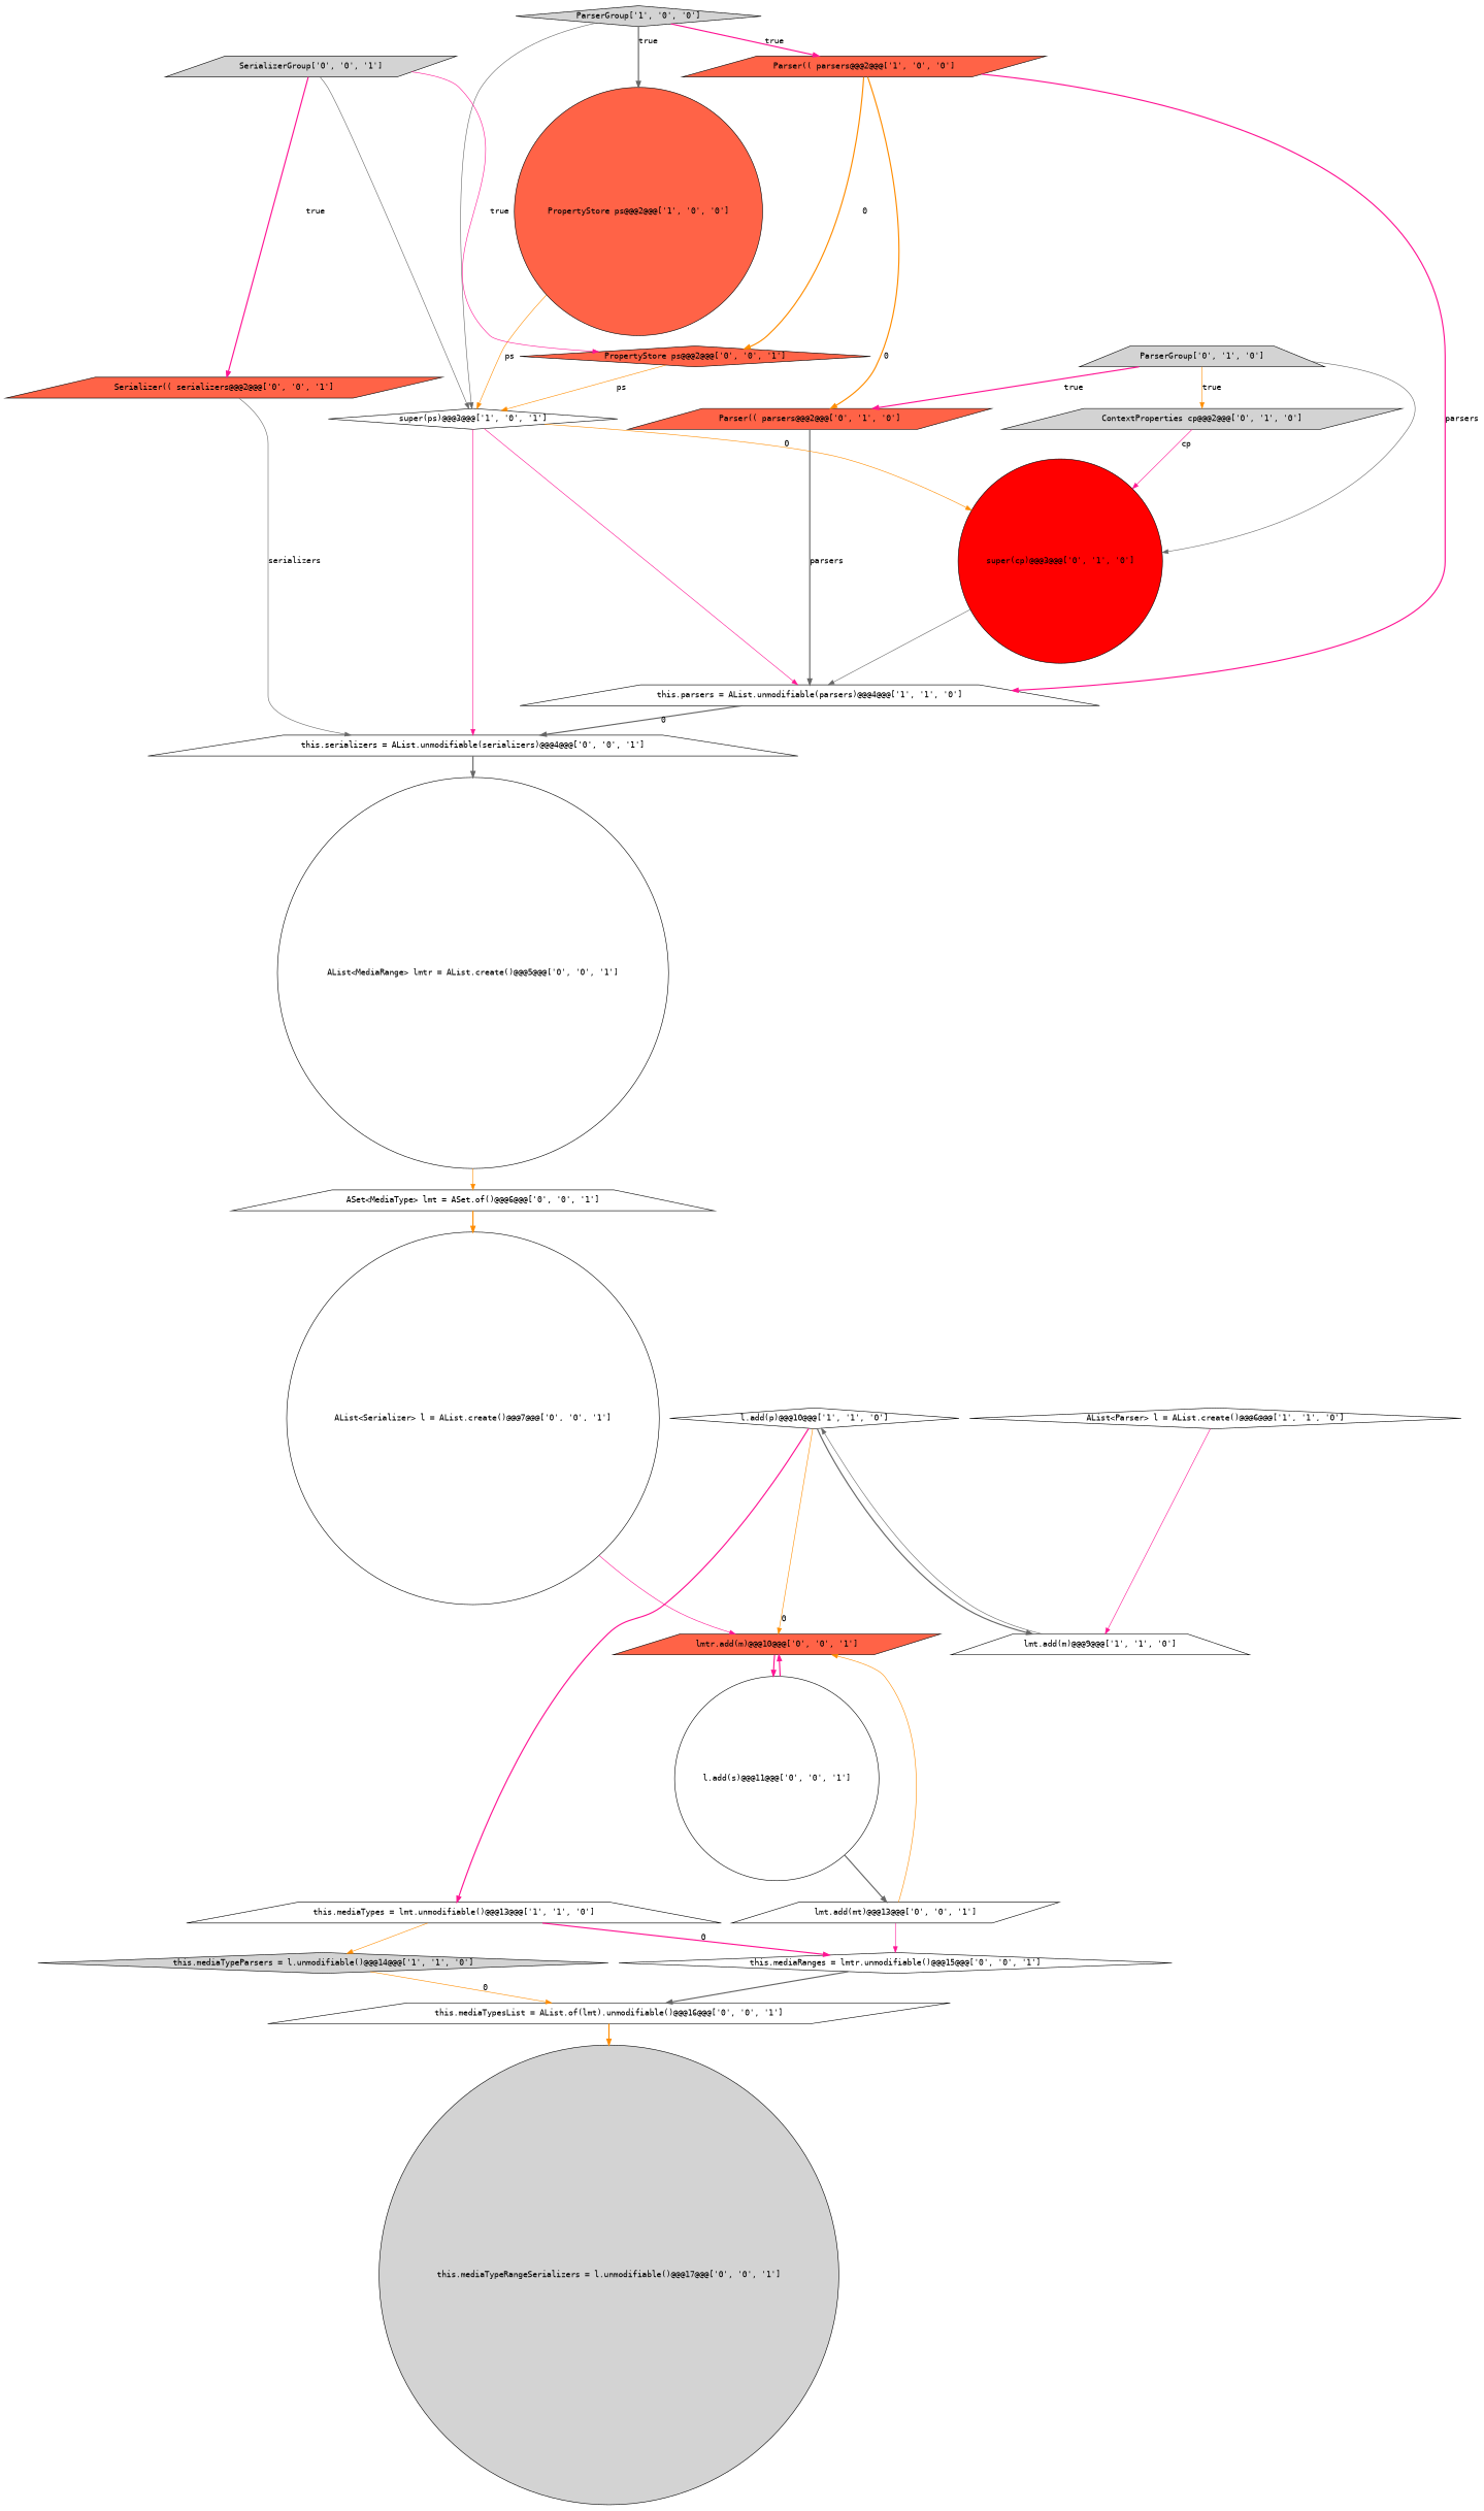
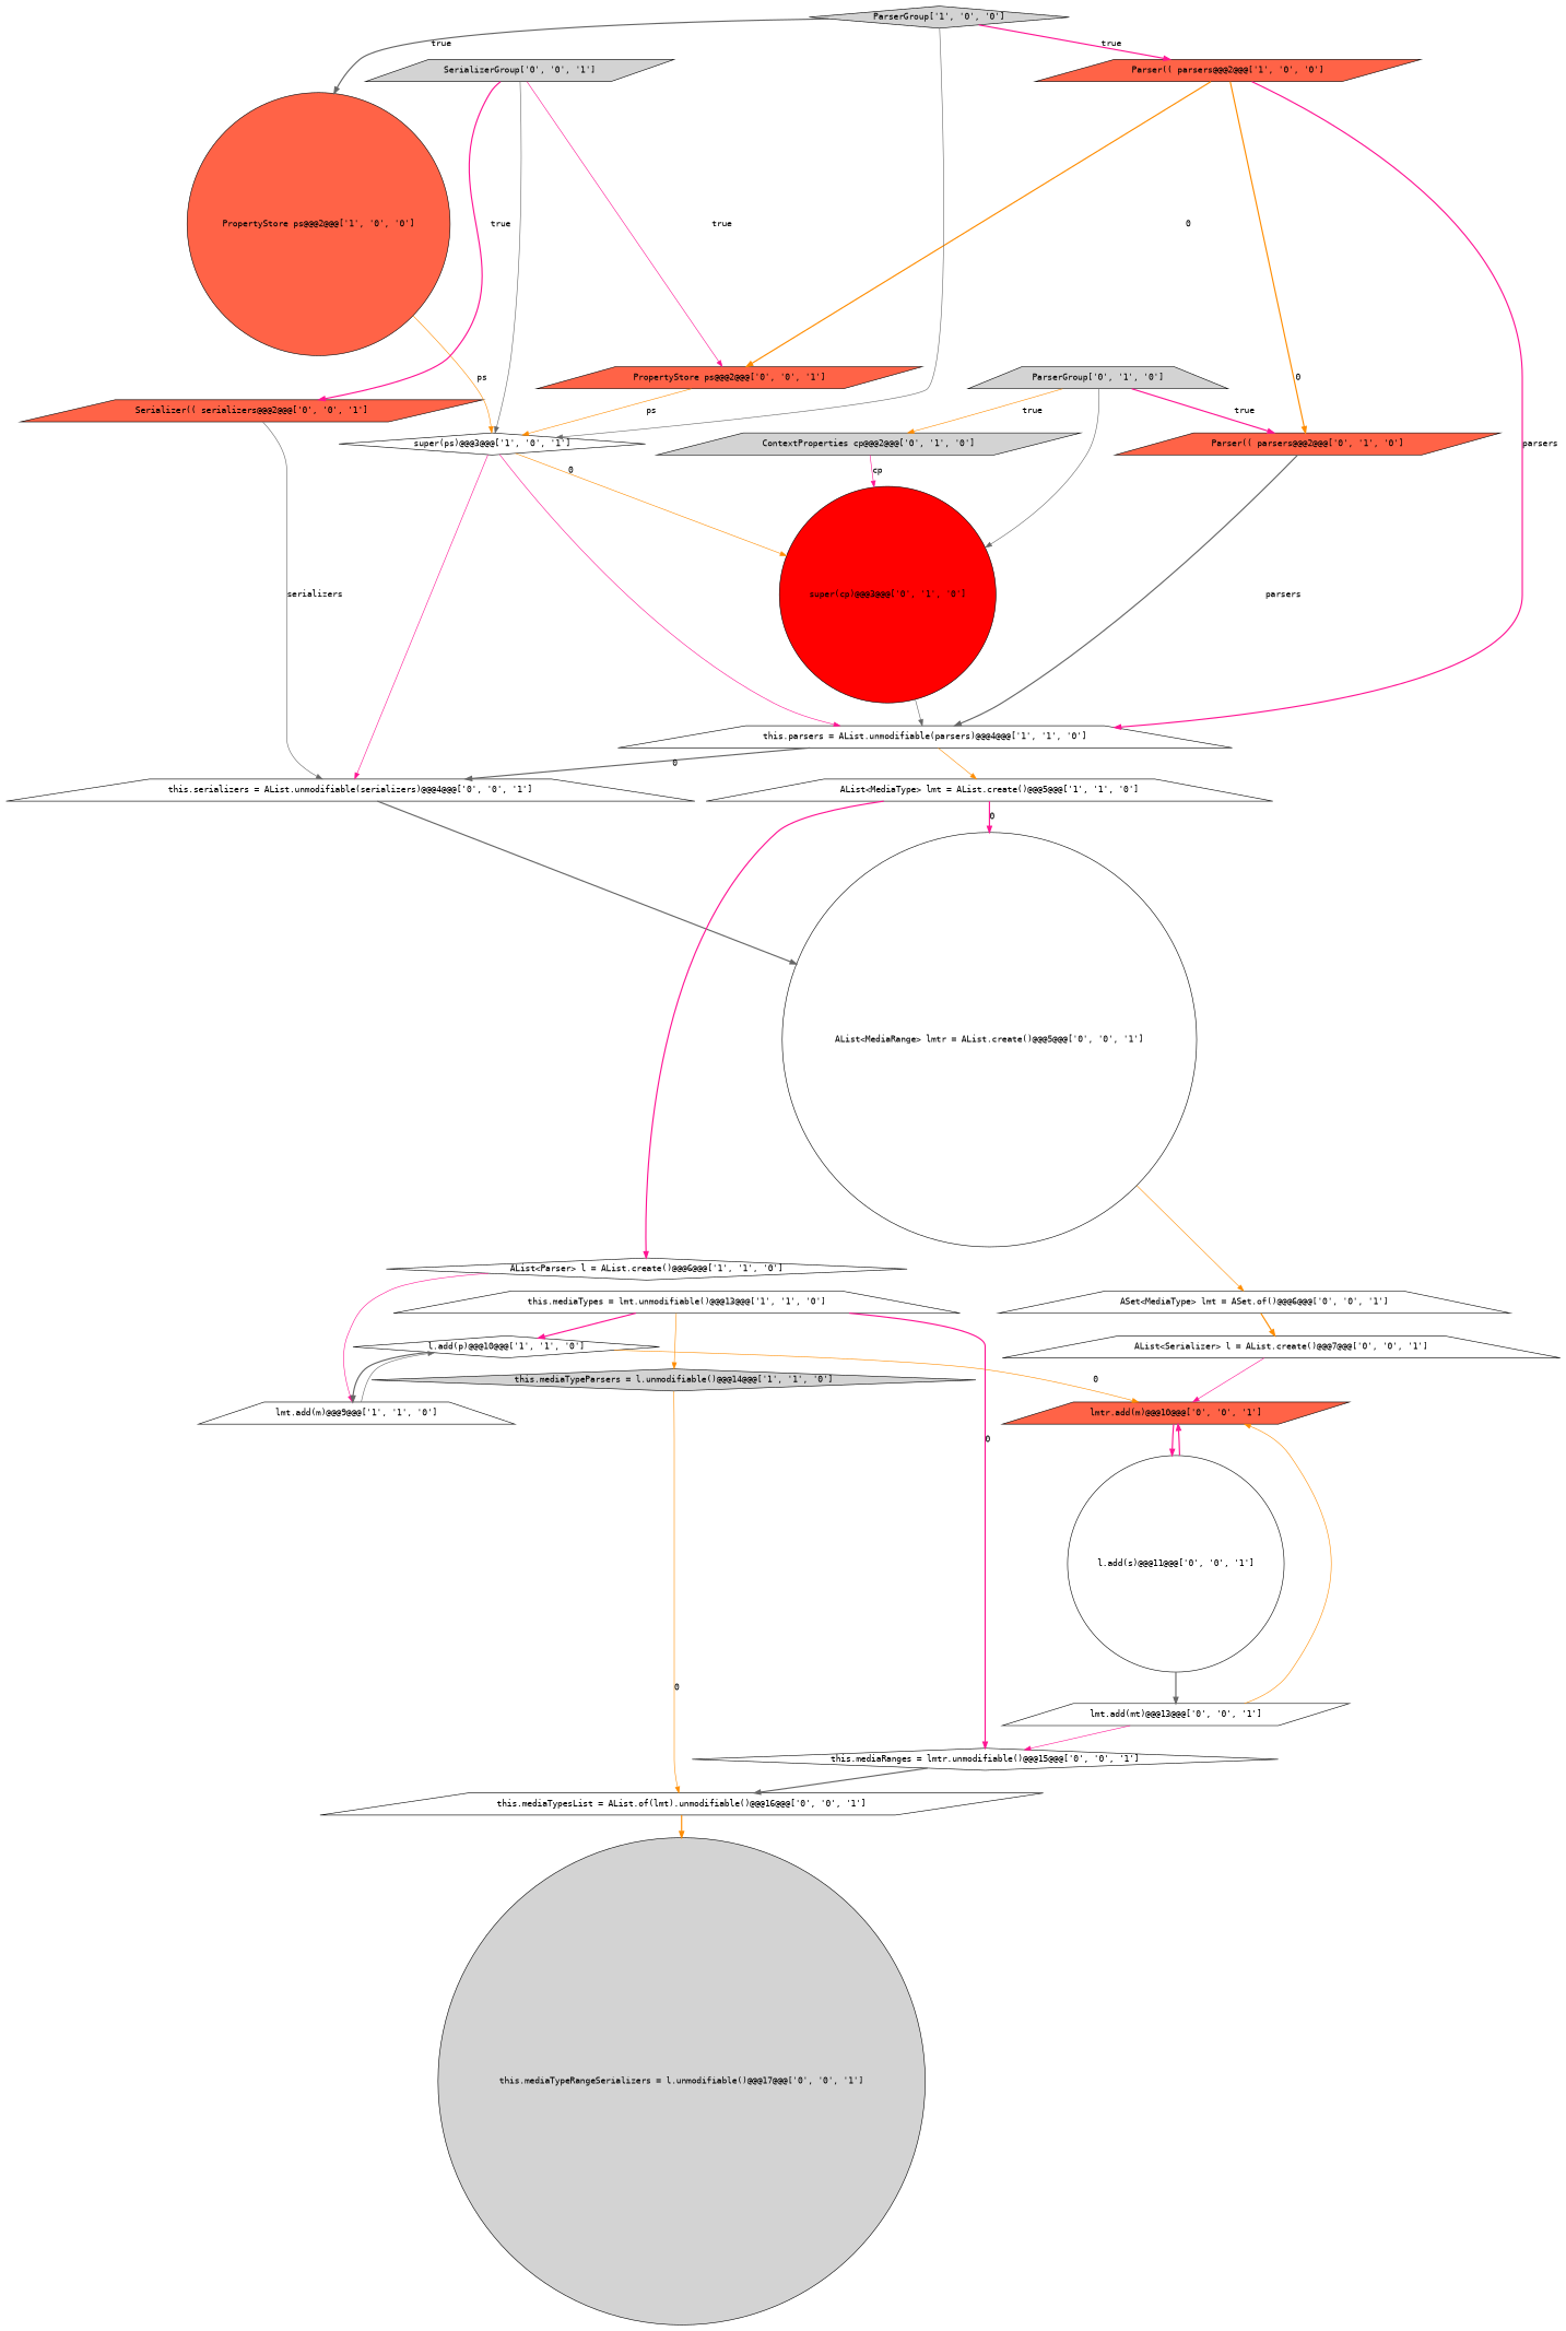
  digraph {
    fontname="DejaVu Sans Mono"
    node [fillcolor=white fontname="DejaVu Sans Mono" shape=parallelogram style=filled]
    edge [color=deeppink fontname="DejaVu Sans Mono" style=solid]
    n1 [label="this.serializers = AList.unmodifiable(serializers)@@@4@@@['0', '0', '1']" shape=trapezium]
    n2 [label="AList<MediaRange> lmtr = AList.create()@@@5@@@['0', '0', '1']" shape=circle]
    n3 [label="ASet<MediaType> lmt = ASet.of()@@@6@@@['0', '0', '1']" shape=trapezium]
    n4 [fillcolor=tomato label="Serializer(( serializers@@@2@@@['0', '0', '1']"]
    n5 [label="AList<Parser> l = AList.create()@@@6@@@['1', '1', '0']" shape=diamond]
    n6 [label="lmt.add(m)@@@9@@@['1', '1', '0']" shape=trapezium]
    n7 [label="l.add(p)@@@10@@@['1', '1', '0']" shape=diamond]
    n8 [fillcolor=lightgray label="this.mediaTypeParsers = l.unmodifiable()@@@14@@@['1', '1', '0']" shape=diamond]
    n9 [label="this.mediaTypesList = AList.of(lmt).unmodifiable()@@@16@@@['0', '0', '1']"]
    n10 [fillcolor=lightgray label="this.mediaTypeRangeSerializers = l.unmodifiable()@@@17@@@['0', '0', '1']" shape=circle]
    n11 [fillcolor=tomato label="Parser(( parsers@@@2@@@['1', '0', '0']"]
    n12 [fillcolor=tomato label="Parser(( parsers@@@2@@@['0', '1', '0']"]
    n13 [label="this.parsers = AList.unmodifiable(parsers)@@@4@@@['1', '1', '0']" shape=trapezium]
-   n14 [fillcolor=tomato label="PropertyStore ps@@@2@@@['0', '0', '1']" shape=diamond]
+   n14 [fillcolor=tomato label="PropertyStore ps@@@2@@@['0', '0', '1']"]
+   n15 [label="AList<MediaType> lmt = AList.create()@@@5@@@['1', '1', '0']" shape=trapezium]
    n16 [label="super(ps)@@@3@@@['1', '0', '1']" shape=diamond]
-   n17 [label="AList<Serializer> l = AList.create()@@@7@@@['0', '0', '1']" shape=circle]
+   n17 [label="AList<Serializer> l = AList.create()@@@7@@@['0', '0', '1']" shape=trapezium]
    n18 [label="this.mediaRanges = lmtr.unmodifiable()@@@15@@@['0', '0', '1']" shape=diamond]
    n19 [label="this.mediaTypes = lmt.unmodifiable()@@@13@@@['1', '1', '0']" shape=trapezium]
    n20 [fillcolor=tomato label="lmtr.add(m)@@@10@@@['0', '0', '1']"]
    n21 [fillcolor=red label="super(cp)@@@3@@@['0', '1', '0']" shape=circle]
    n22 [fillcolor=tomato label="PropertyStore ps@@@2@@@['1', '0', '0']" shape=circle]
    n23 [fillcolor=lightgray label="ParserGroup['0', '1', '0']" shape=trapezium]
    n24 [fillcolor=lightgray label="ContextProperties cp@@@2@@@['0', '1', '0']"]
    n25 [fillcolor=lightgray label="ParserGroup['1', '0', '0']" shape=diamond]
    n26 [fillcolor=lightgray label="SerializerGroup['0', '0', '1']"]
    n27 [label="l.add(s)@@@11@@@['0', '0', '1']" shape=circle]
    n28 [label="lmt.add(mt)@@@13@@@['0', '0', '1']"]
    n1 -> n2 [color=gray40 style=bold]
    n2 -> n3 [color=darkorange]
    n3 -> n17 [color=darkorange style=bold]
    n4 -> n1 [color=gray40 label=serializers]
    n5 -> n6
    n6 -> n7 [color=gray40]
    n7 -> n6 [color=gray40 style=bold]
-   n7 -> n19 [style=bold]
+   n19 -> n7 [style=bold]
    n7 -> n20 [color=darkorange label=0]
    n8 -> n9 [color=darkorange label=0]
    n9 -> n10 [color=darkorange style=bold]
    n11 -> n12 [color=darkorange label=0 style=bold]
    n11 -> n13 [label=parsers style=bold]
    n11 -> n14 [color=darkorange label=0 style=bold]
    n12 -> n13 [color=gray40 label=parsers style=bold]
    n13 -> n1 [color=gray40 label=0 style=bold]
+   n13 -> n15 [color=darkorange]
    n14 -> n16 [color=darkorange label=ps]
+   n15 -> n2 [label=0 style=bold]
+   n15 -> n5 [style=bold]
    n16 -> n1
    n16 -> n13
    n16 -> n21 [color=darkorange label=0]
    n17 -> n20
    n18 -> n9 [color=gray40 style=bold]
    n19 -> n8 [color=darkorange]
    n19 -> n18 [label=0 style=bold]
    n20 -> n27 [style=bold]
    n21 -> n13 [color=gray40]
    n22 -> n16 [color=darkorange label=ps]
    n23 -> n12 [label=true style=bold]
    n23 -> n21 [color=gray40]
    n23 -> n24 [color=darkorange label=true]
    n24 -> n21 [label=cp]
    n25 -> n11 [label=true style=bold]
    n25 -> n16 [color=gray40]
    n25 -> n22 [color=gray40 label=true style=bold]
    n26 -> n4 [label=true style=bold]
    n26 -> n14 [label=true]
    n26 -> n16 [color=gray40]
    n27 -> n20 [style=bold]
    n27 -> n28 [color=gray40 style=bold]
    n28 -> n18
    n28 -> n20 [color=darkorange]
  }
